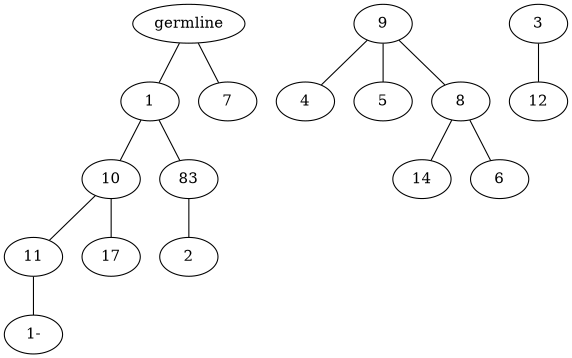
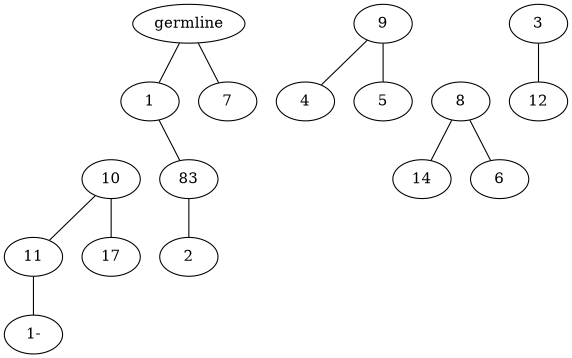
  graph {
    n1 [label=germline]
    n2 [label=1]
    n3 [label=7]
    n4 [label=10]
    n5 [label=83]
    n6 [label=9]
    n7 [label=4]
    n8 [label=5]
    n9 [label=8]
    n10 [label=11]
    n11 [label=17]
    n12 [label=2]
    n13 [label=3]
    n14 [label=12]
    n15 [label="1-"]
    n16 [label=14]
    n17 [label=6]
    n1 -- n2
    n1 -- n3
-   n2 -- n4
    n2 -- n5
    n4 -- n10
    n4 -- n11
    n5 -- n12
    n6 -- n7
    n6 -- n8
-   n6 -- n9
    n9 -- n16
    n9 -- n17
    n10 -- n15
    n13 -- n14
  }
